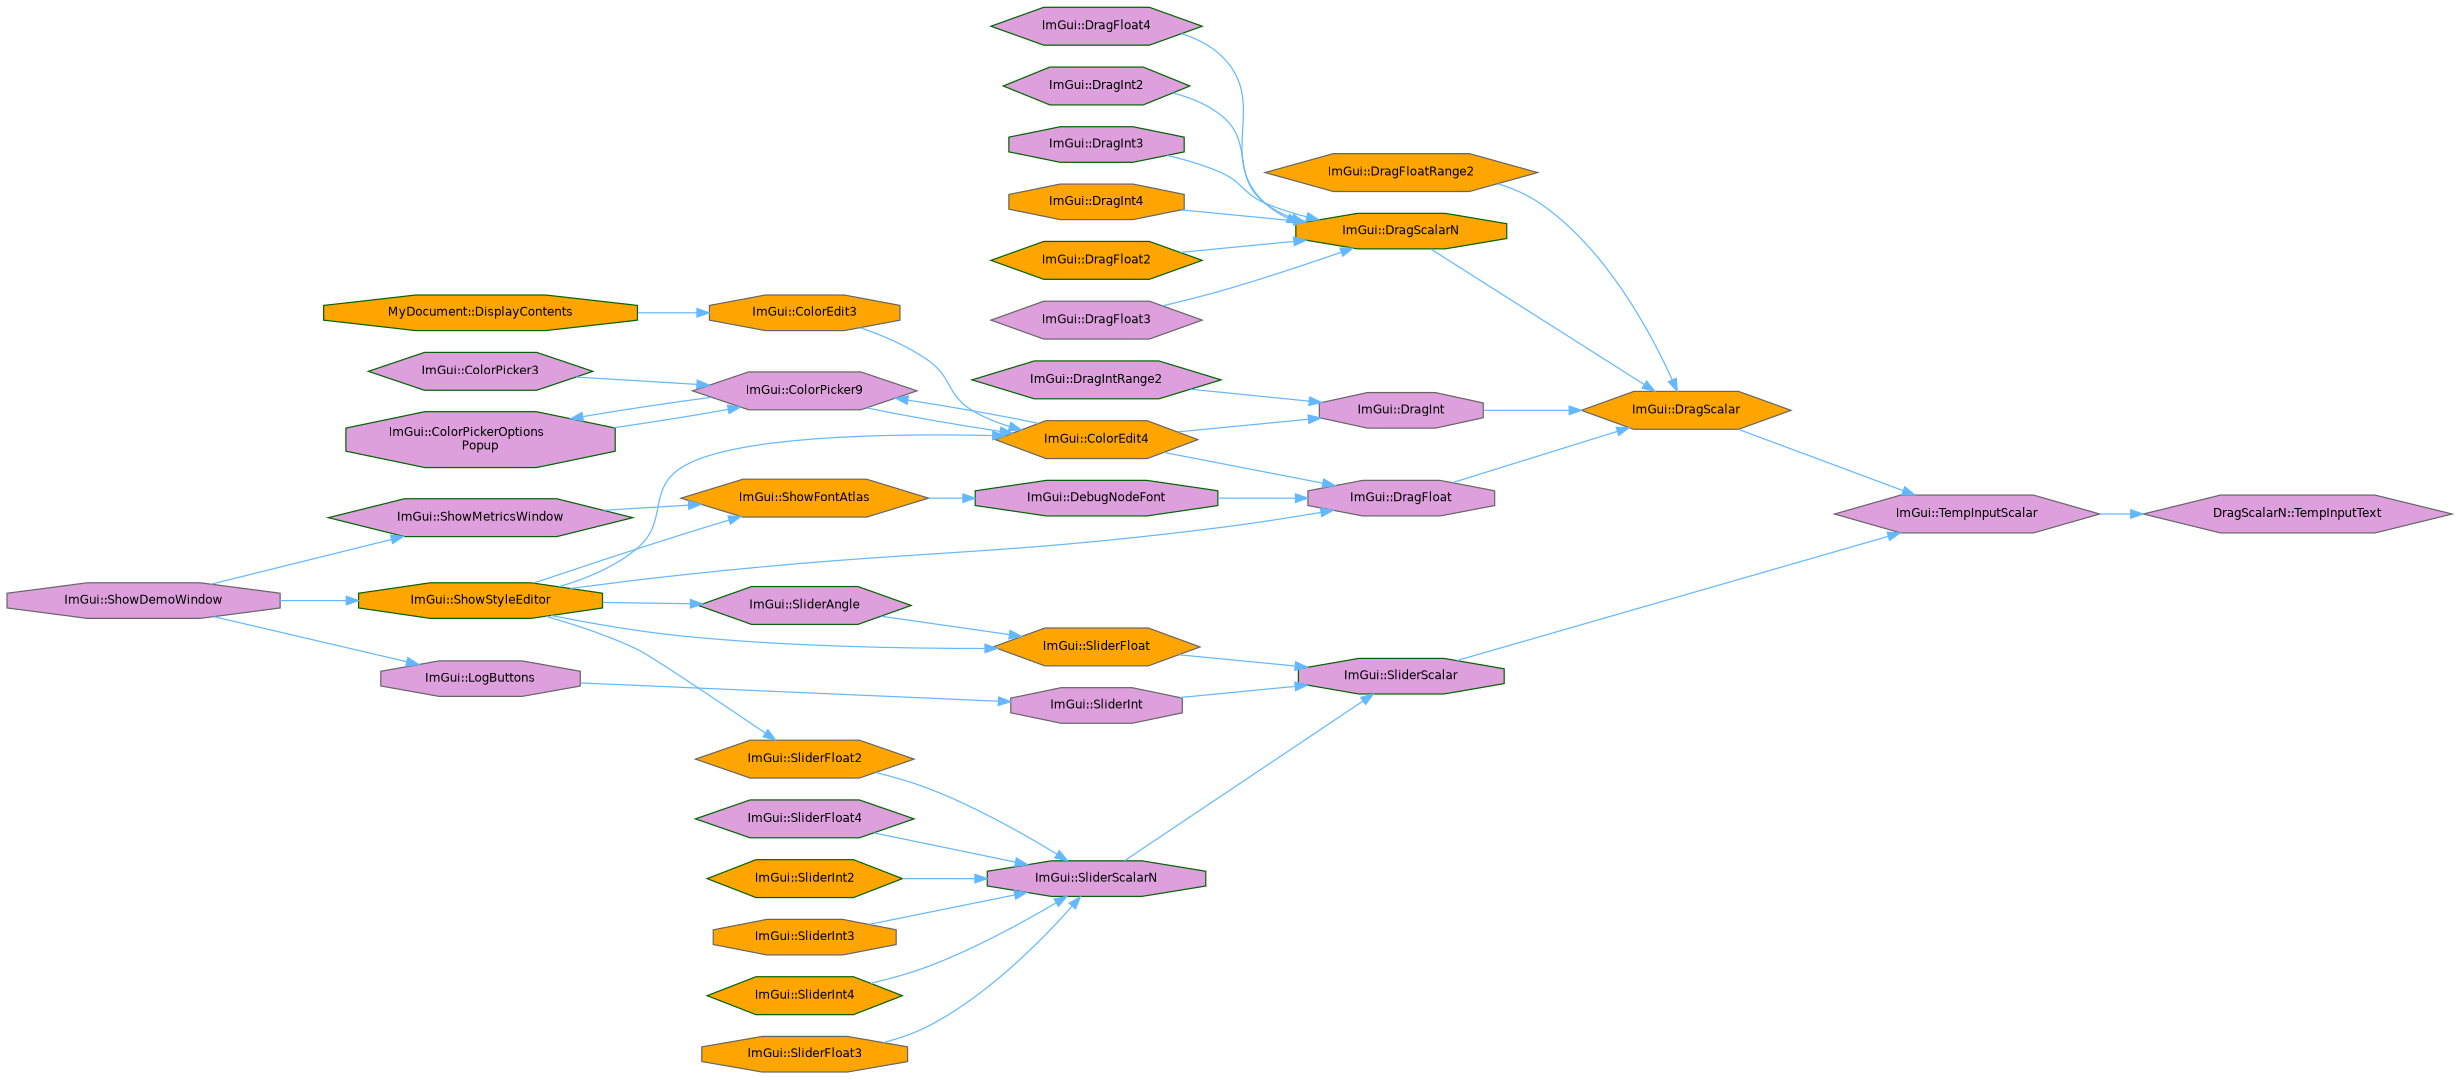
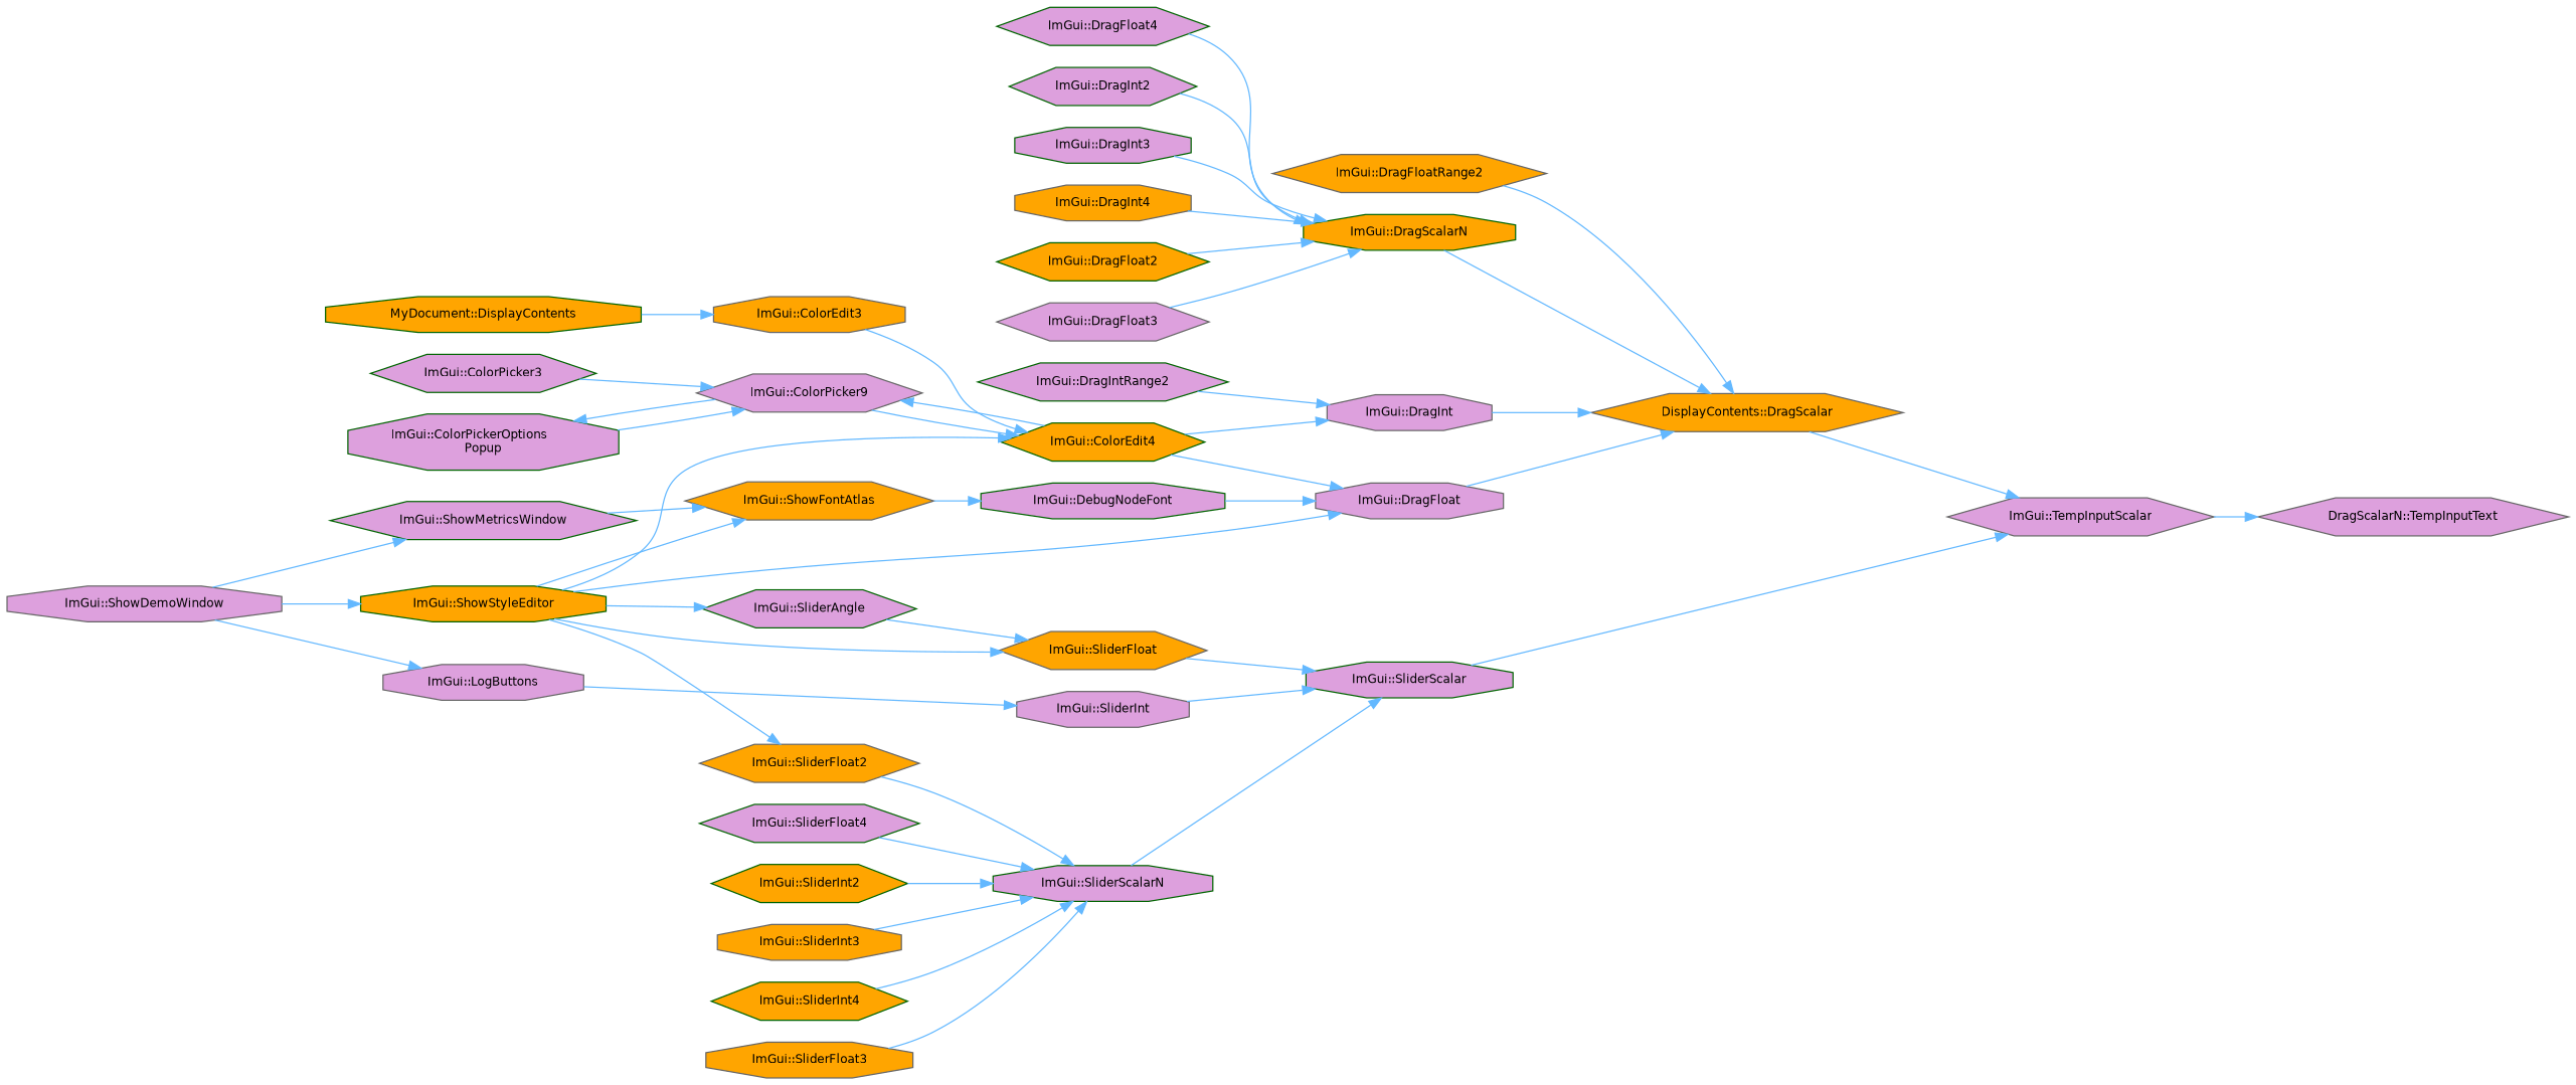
  digraph {
    rankdir=RL
    node [color=gray40 fillcolor=plum fontname=Helvetica fontsize=10 shape=hexagon style=filled]
    edge [color=steelblue1 dir=back fontname=Helvetica fontsize=10 labelfontname=Helvetica labelfontsize=10 style=solid]
    n1 [fontcolor=black height=0.2 label="DragScalarN::TempInputText" width=0.4]
    n2 [height=0.2 label="ImGui::TempInputScalar" width=0.4]
-   n3 [fillcolor=orange height=0.2 label="ImGui::DragScalar" width=0.4]
+   n3 [fillcolor=orange height=0.2 label="DisplayContents::DragScalar" width=0.4]
    n4 [color=darkgreen height=0.2 label="ImGui::SliderScalar" shape=octagon width=0.4]
    n5 [height=0.2 label="ImGui::DragFloat" shape=octagon width=0.4]
    n6 [fillcolor=orange height=0.2 label="ImGui::DragFloatRange2" width=0.4]
    n7 [height=0.2 label="ImGui::DragInt" shape=octagon width=0.4]
    n8 [color=darkgreen fillcolor=orange height=0.2 label="ImGui::DragScalarN" shape=octagon width=0.4]
    n9 [fillcolor=orange height=0.2 label="ImGui::SliderFloat" width=0.4]
    n10 [height=0.2 label="ImGui::SliderInt" shape=octagon width=0.4]
    n11 [color=darkgreen height=0.2 label="ImGui::SliderScalarN" shape=octagon width=0.4]
-   n12 [fillcolor=orange height=0.2 label="ImGui::ColorEdit4" width=0.4]
+   n12 [color=darkgreen fillcolor=orange height=0.2 label="ImGui::ColorEdit4" width=0.4]
    n13 [color=darkgreen fillcolor=orange height=0.2 label="ImGui::ShowStyleEditor" shape=octagon width=0.4]
    n14 [color=darkgreen height=0.2 label="ImGui::DebugNodeFont" shape=octagon width=0.4]
    n15 [color=darkgreen height=0.2 label="ImGui::DragIntRange2" width=0.4]
    n16 [color=darkgreen fillcolor=orange height=0.2 label="ImGui::DragFloat2" width=0.4]
    n17 [height=0.2 label="ImGui::DragFloat3" width=0.4]
    n18 [color=darkgreen height=0.2 label="ImGui::DragFloat4" width=0.4]
    n19 [color=darkgreen height=0.2 label="ImGui::DragInt2" width=0.4]
    n20 [color=darkgreen height=0.2 label="ImGui::DragInt3" shape=octagon width=0.4]
    n21 [fillcolor=orange height=0.2 label="ImGui::DragInt4" shape=octagon width=0.4]
    n22 [fillcolor=orange height=0.2 label="ImGui::ColorEdit3" shape=octagon width=0.4]
    n23 [height=0.2 label="ImGui::ColorPicker9" width=0.4]
    n24 [height=0.2 label="ImGui::ShowDemoWindow" shape=octagon width=0.4]
    n25 [fillcolor=orange height=0.2 label="ImGui::ShowFontAtlas" width=0.4]
    n26 [color=darkgreen fillcolor=orange height=0.2 label="MyDocument::DisplayContents" shape=octagon width=0.4]
    n27 [color=darkgreen height=0.2 label="ImGui::ColorPicker3" width=0.4]
    n28 [color=darkgreen height=0.2 label="ImGui::ColorPickerOptions\lPopup" shape=octagon width=0.4]
    n29 [color=darkgreen height=0.2 label="ImGui::ShowMetricsWindow" width=0.4]
    n30 [color=darkgreen height=0.2 label="ImGui::SliderAngle" width=0.4]
    n31 [height=0.2 label="ImGui::LogButtons" shape=octagon width=0.4]
    n32 [fillcolor=orange height=0.2 label="ImGui::SliderFloat2" width=0.4]
    n33 [fillcolor=orange height=0.2 label="ImGui::SliderFloat3" shape=octagon width=0.4]
    n34 [color=darkgreen height=0.2 label="ImGui::SliderFloat4" width=0.4]
    n35 [color=darkgreen fillcolor=orange height=0.2 label="ImGui::SliderInt2" width=0.4]
    n36 [fillcolor=orange height=0.2 label="ImGui::SliderInt3" shape=octagon width=0.4]
    n37 [color=darkgreen fillcolor=orange height=0.2 label="ImGui::SliderInt4" width=0.4]
    n1 -> n2
    n2 -> n3
    n2 -> n4
    n3 -> n5
    n3 -> n6
    n3 -> n7
    n3 -> n8
    n4 -> n9
    n4 -> n10
    n4 -> n11
    n5 -> n12
    n5 -> n13
    n5 -> n14
    n7 -> n12
    n7 -> n15
    n8 -> n16
    n8 -> n17
    n8 -> n18
    n8 -> n19
    n8 -> n20
    n8 -> n21
    n9 -> n13
    n9 -> n30
    n10 -> n31
    n11 -> n32
    n11 -> n33
    n11 -> n34
    n11 -> n35
    n11 -> n36
    n11 -> n37
    n12 -> n13
    n12 -> n22
    n12 -> n23
    n13 -> n24
    n14 -> n25
    n22 -> n26
    n23 -> n12
    n23 -> n27
    n23 -> n28
    n25 -> n13
    n25 -> n29
    n28 -> n23
    n29 -> n24
    n30 -> n13
    n31 -> n24
    n32 -> n13
  }
